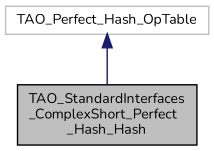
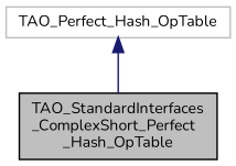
  digraph {
    fontname=Nunito
    node [fontname=Nunito fontsize=10 shape=record style=filled]
-   n1 [color=black fillcolor=grey75 fontcolor=black height=0.2 label="TAO_StandardInterfaces\l_ComplexShort_Perfect\l_Hash_Hash" width=0.4]
+   n1 [color=black fillcolor=grey75 fontcolor=black height=0.2 label="TAO_StandardInterfaces\l_ComplexShort_Perfect\l_Hash_OpTable" width=0.4]
    n2 [color=grey75 fillcolor=white height=0.2 label=TAO_Perfect_Hash_OpTable width=0.4]
    n2 -> n1 [color=midnightblue dir=back fontname=Nunito fontsize=10 labelfontname=Helvetica labelfontsize=10 style=solid]
  }
